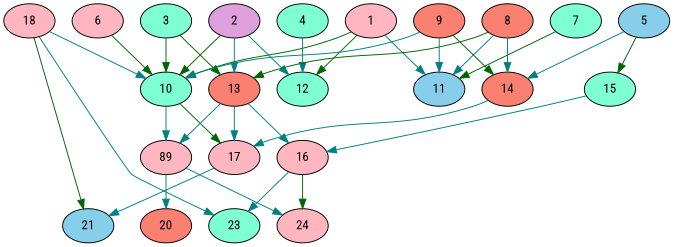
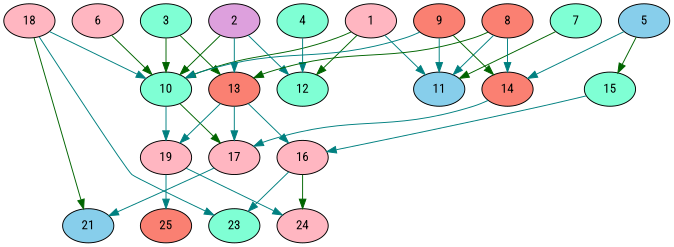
  digraph {
    fontname="Roboto Condensed"
    node [alpha=0.09 fillcolor=lightpink fontname="Roboto Condensed" style=filled]
    edge [color=teal fontname="Roboto Condensed"]
    1 [expect_size=10661439684418207744]
    10 [alpha=0.02 expect_size=486754677362354048 fillcolor=aquamarine]
    11 [expect_size=23974271838243092 fillcolor=skyblue]
    12 [alpha=0.12 expect_size=1043483127154894 fillcolor=aquamarine]
    17 [alpha=0.10 expect_size=13994067595624448000]
-   19 [alpha=0.11 expect_size=12060302437205222 label=89]
+   19 [alpha=0.11 expect_size=12060302437205222]
    21 [alpha=0.15 expect_size=371876866901662208 fillcolor=skyblue]
    18 [alpha=0.07 expect_size=32321309565245368]
    23 [alpha=0.02 expect_size=620253027601097949184 fillcolor=aquamarine]
    24 [alpha=0.16 expect_size=1094529912389238784000]
-   20 [alpha=0.05 expect_size=74103272804800528384 fillcolor=salmon]
+   20 [alpha=0.05 expect_size=74103272804800528384 fillcolor=salmon label=25]
    2 [alpha=0.14 expect_size=739010434571474560 fillcolor=plum]
    13 [alpha=0.14 expect_size=902384329610474 fillcolor=salmon]
    16 [alpha=0.12 expect_size=307237652011024192]
    3 [alpha=0.15 expect_size=264961764727207968 fillcolor=aquamarine]
    4 [alpha=0.16 expect_size=546150728980585792 fillcolor=aquamarine]
    5 [expect_size=670869351860673708032 fillcolor=skyblue]
    14 [alpha=0.08 expect_size=5739268096191875 fillcolor=salmon]
    15 [alpha=0.13 expect_size=522980134943681675264 fillcolor=aquamarine]
    6 [alpha=0.12 expect_size=27019918326527860]
    7 [alpha=0.20 expect_size=219110401221501568 fillcolor=aquamarine]
    8 [alpha=0.03 expect_size=32417704533983044 fillcolor=salmon]
    9 [alpha=0.13 expect_size=133304422336534144 fillcolor=salmon]
    1 -> 10 [color=darkgreen]
    1 -> 11
    1 -> 12 [color=darkgreen]
    10 -> 17 [color=darkgreen]
    10 -> 19
    17 -> 21
    19 -> 24
    19 -> 20
    18 -> 10
    18 -> 21 [color=darkgreen]
    18 -> 23
    2 -> 10 [color=darkgreen]
    2 -> 12
    2 -> 13
    13 -> 17
    13 -> 19
    13 -> 16
    16 -> 23
    16 -> 24 [color=darkgreen]
    3 -> 10 [color=darkgreen]
    3 -> 13 [color=darkgreen]
    4 -> 12
    5 -> 14
    5 -> 15 [color=darkgreen]
    14 -> 17
    15 -> 16
    6 -> 10 [color=darkgreen]
    7 -> 11 [color=darkgreen]
    8 -> 11
    8 -> 13 [color=darkgreen]
    8 -> 14
    9 -> 10
    9 -> 11
    9 -> 14 [color=darkgreen]
  }
